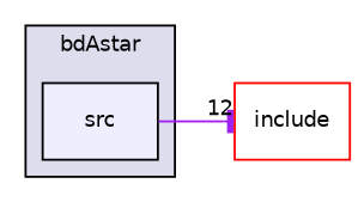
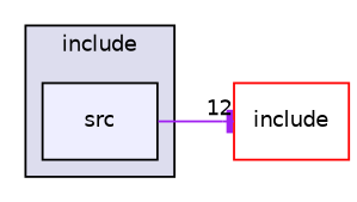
  digraph {
    compound=true
    rankdir=LR
    node [fontname=Helvetica fontsize=10 shape=box style=filled]
    n1 [fillcolor="#eeeeff" label=src pencolor=black]
    n2 [color=red fillcolor=white label=include]
    subgraph cluster_1 {
      bgcolor="#ddddee"
      fontname=Helvetica
      fontsize=10
-     label=bdAstar
+     label=include
      pencolor=black
      n1
    }
    n1 -> n2 [headlabel=12 labeldistance=1.5 labelfontname=Helvetica labelfontsize=10 color=purple arrowhead=tee]
  }
